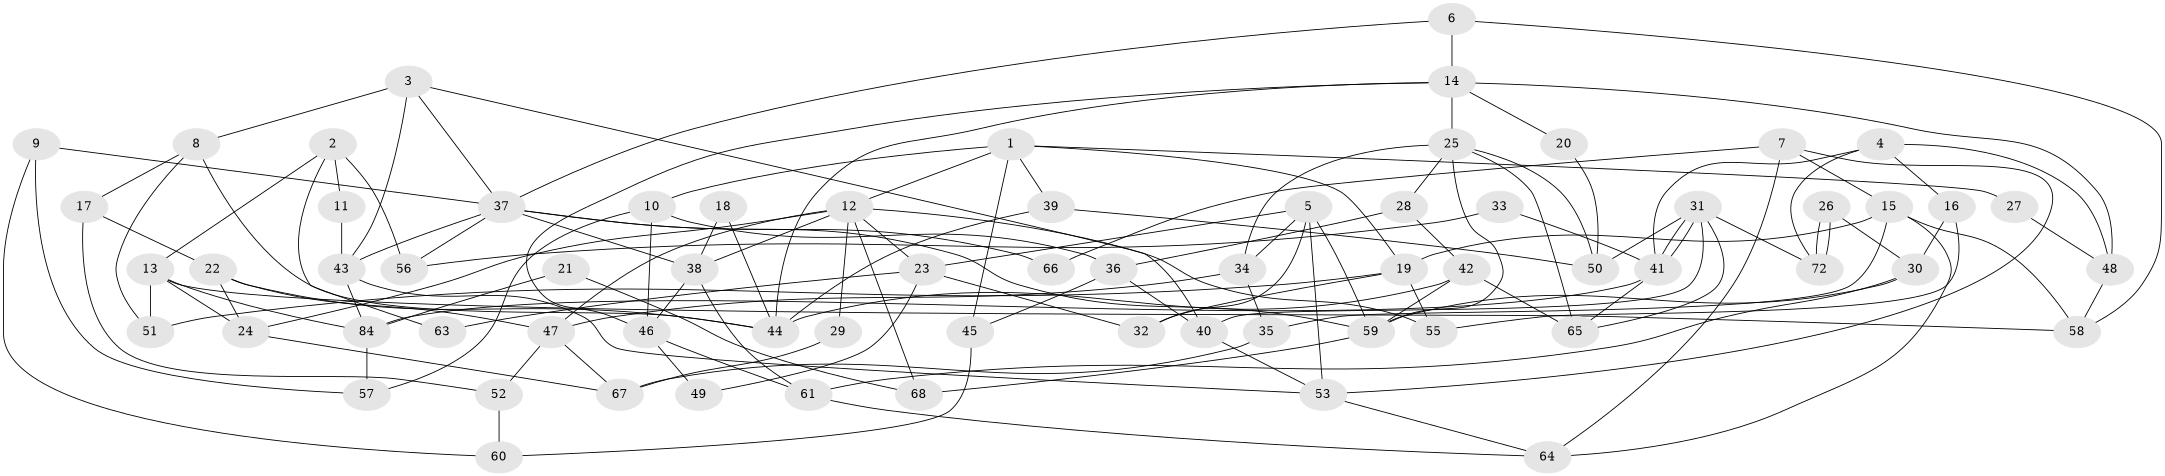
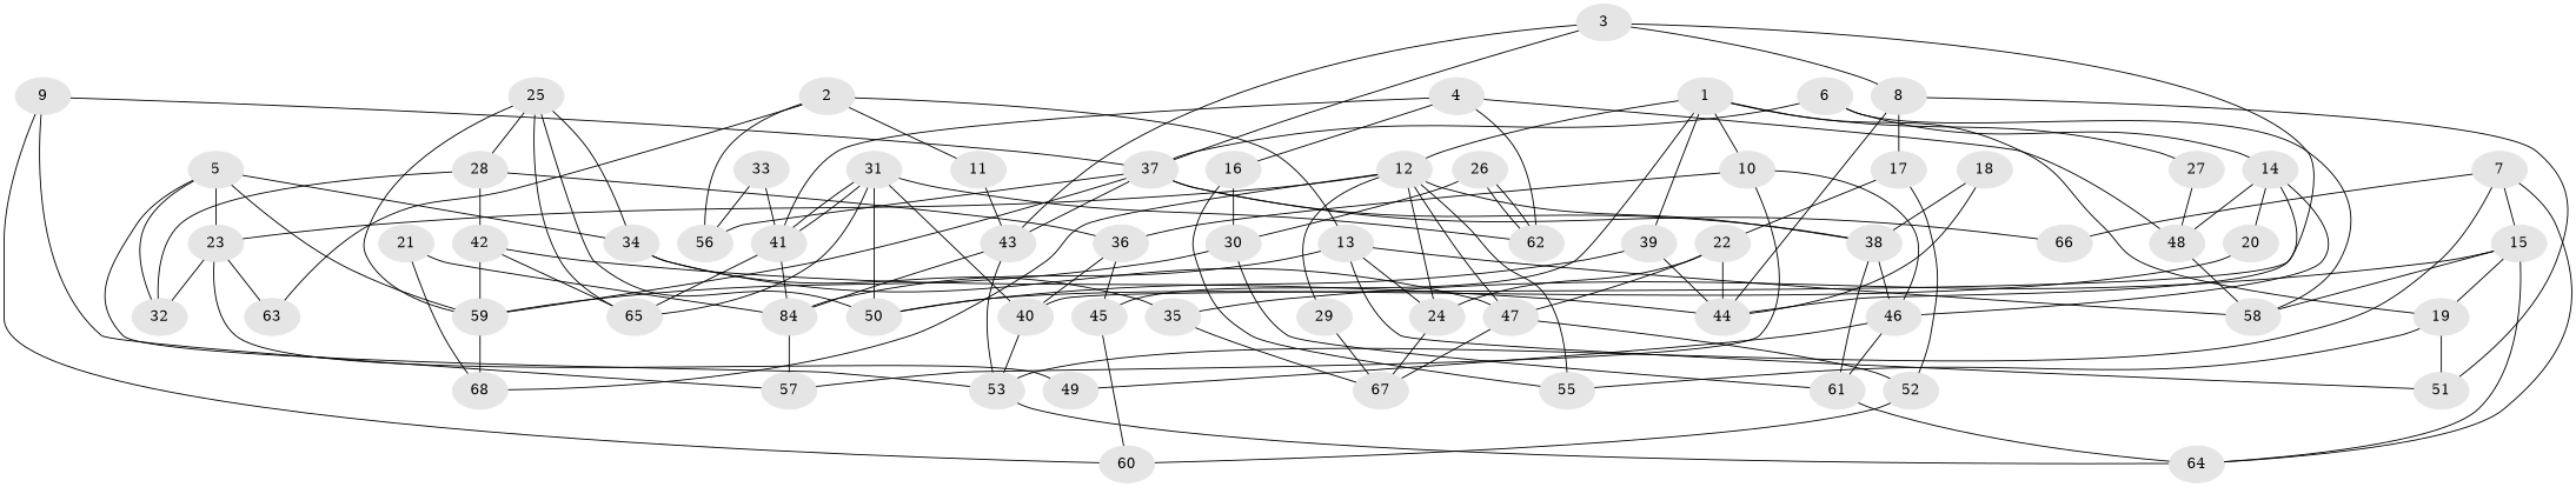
  graph {
    node [color=gray90 style=filled]
    1
    10
    12
    19
    27
    39
    45
    57
    36
    46
    23
    24
    29
    38
    47
    55
    68
    32
    51
    48
    44
    50
    60
    2
    11
    13
    56
    63
    43
    58
    n31 [label=84]
    3
    8
    37
    40
    17
    59
    66
    53
    4
    16
    41
-   62 [label=72]
+   62
    30
    65
    5
    34
    49
    35
    64
    6
    14
    20
    25
    7
    15
    22
    52
    9
    61
    67
    28
    18
    21
    42
    26
    31
    33
    1 -- 10
    1 -- 12
    1 -- 19
    1 -- 27
    1 -- 39
    1 -- 45
    10 -- 57
    10 -- 36
    10 -- 46
    12 -- 23
    12 -- 24
    12 -- 29
    12 -- 38
    12 -- 47
    12 -- 55
    12 -- 68
    19 -- 55
-   19 -- 32
+   28 -- 32
    19 -- 51
    27 -- 48
    39 -- 44
    39 -- 50
    45 -- 60
    36 -- 45
    36 -- 40
    46 -- 49
    46 -- 61
    23 -- 32
    23 -- 63
    23 -- 49
    24 -- 67
    29 -- 67
    38 -- 46
    38 -- 61
    47 -- 52
    47 -- 67
    48 -- 58
    2 -- 11
    2 -- 13
    2 -- 56
    2 -- 63
    11 -- 43
    13 -- 24
    13 -- 51
    13 -- 58
    13 -- n31
    43 -- n31
    43 -- 53
    n31 -- 57
    3 -- 43
    3 -- 8
    3 -- 37
    3 -- 40
    8 -- 51
    8 -- 44
    8 -- 17
    37 -- 38
    37 -- 56
    37 -- 43
    37 -- 59
    37 -- 66
    40 -- 53
    17 -- 22
    17 -- 52
    59 -- 68
    53 -- 64
    4 -- 48
    4 -- 16
    4 -- 41
    4 -- 62
    16 -- 55
    16 -- 30
    41 -- n31
    41 -- 65
    30 -- 59
    30 -- 61
    5 -- 23
    5 -- 32
    5 -- 59
    5 -- 53
    5 -- 34
    34 -- 47
    34 -- 35
    35 -- 67
    6 -- 58
    6 -- 37
    6 -- 14
    14 -- 46
    14 -- 48
    14 -- 44
    14 -- 20
-   14 -- 25
    20 -- 50
    25 -- 50
    25 -- 59
    25 -- 65
    25 -- 34
    25 -- 28
    7 -- 66
    7 -- 53
    7 -- 64
    7 -- 15
    15 -- 19
    15 -- 58
    15 -- 35
    15 -- 64
    22 -- 24
    22 -- 47
    22 -- 44
    52 -- 60
    9 -- 57
    9 -- 60
    9 -- 37
    61 -- 64
    28 -- 36
    28 -- 42
    18 -- 38
    18 -- 44
    21 -- 68
    21 -- n31
    42 -- 44
    42 -- 59
    42 -- 65
    26 -- 62
    26 -- 62
    26 -- 30
    31 -- 50
    31 -- 40
    31 -- 41
    31 -- 41
    31 -- 62
    31 -- 65
    33 -- 56
    33 -- 41
  }
